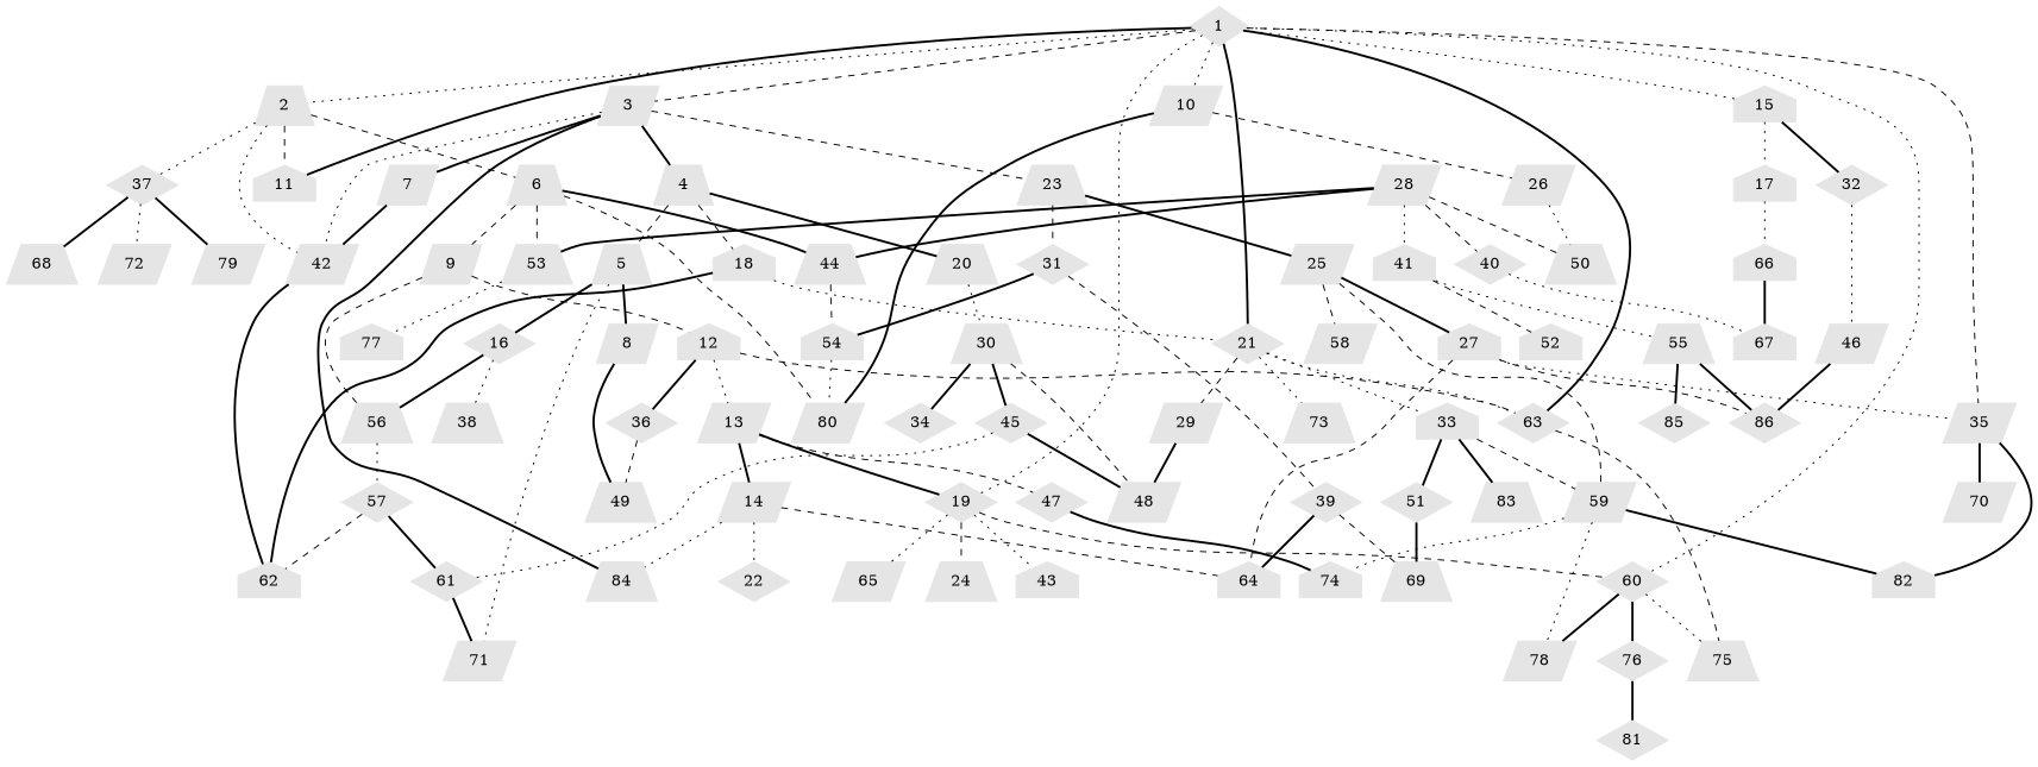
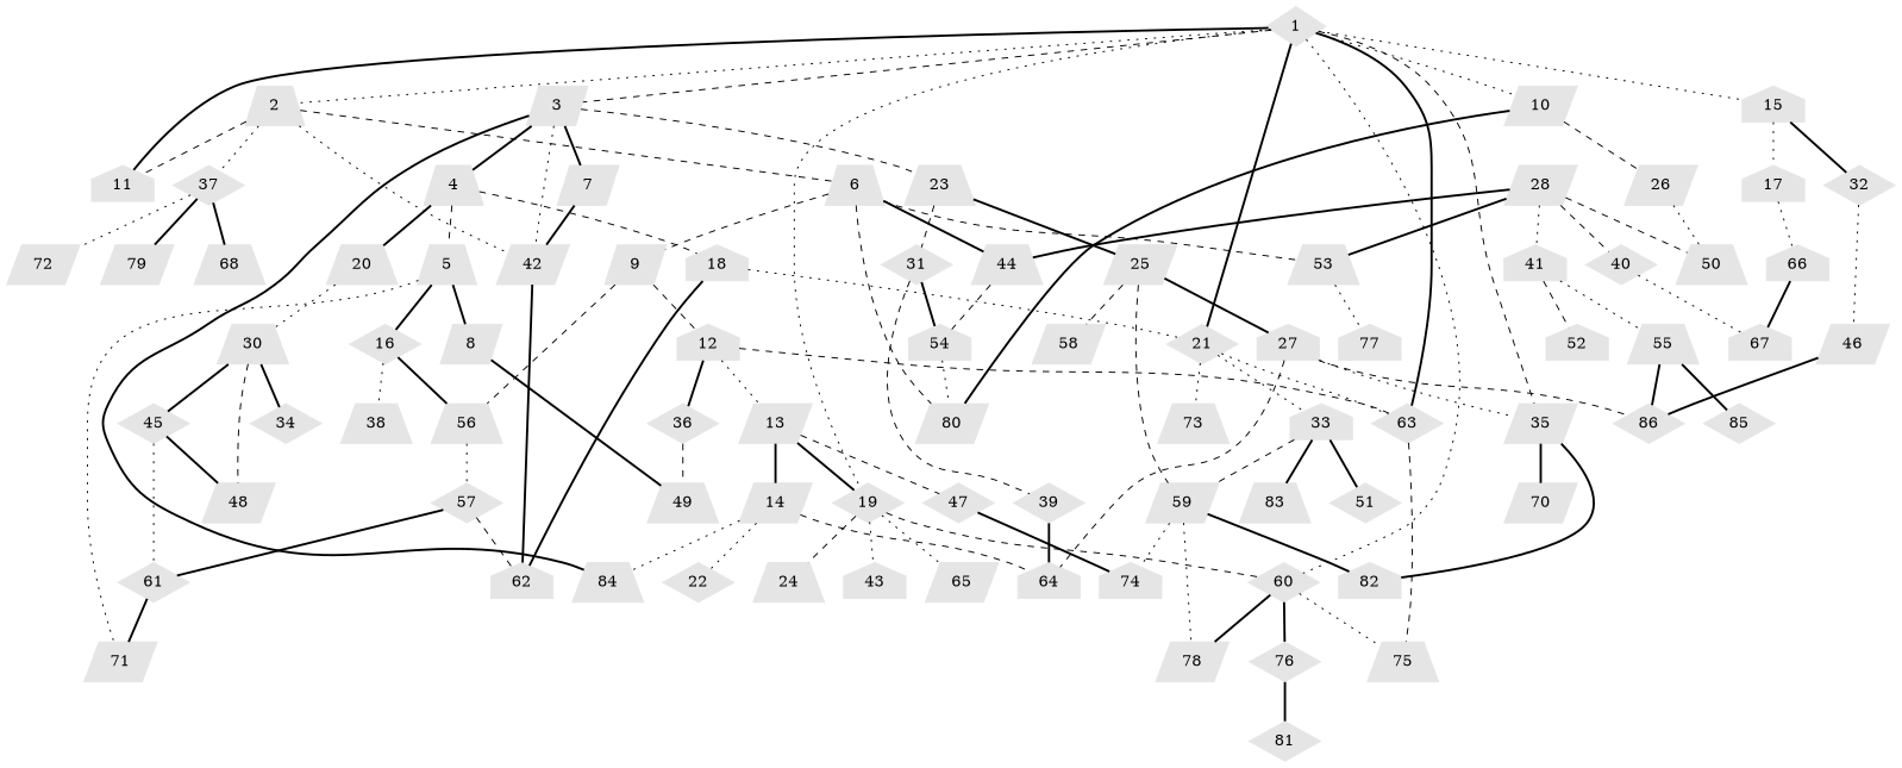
  graph {
    node [color=gray90 shape=parallelogram style=filled]
    edge [style=bold]
    1 [shape=diamond]
    2 [shape=trapezium]
    3
    10
    11 [shape=house]
    15 [shape=house]
    19 [shape=diamond]
    21 [shape=diamond]
    35
    60 [shape=diamond]
    63 [shape=diamond]
    6 [shape=trapezium]
    37 [shape=diamond]
    42
    4 [shape=trapezium]
    7
    23 [shape=trapezium]
    84 [shape=trapezium]
    80
    26
    17 [shape=house]
    32 [shape=diamond]
    24 [shape=trapezium]
    43 [shape=house]
    65
-   29
    33 [shape=house]
    73 [shape=trapezium]
    70
    82 [shape=house]
    78
    75 [shape=trapezium]
    76 [shape=diamond]
    9
    44 [shape=trapezium]
    53 [shape=trapezium]
    68 [shape=trapezium]
    72
    79
    62 [shape=house]
    5 [shape=trapezium]
    18 [shape=house]
    20 [shape=trapezium]
    25
    31 [shape=diamond]
    8
    16 [shape=diamond]
    71
    30 [shape=trapezium]
    49 [shape=trapezium]
    56 [shape=trapezium]
    38 [shape=trapezium]
    12 [shape=house]
    28
    50 [shape=trapezium]
    40 [shape=diamond]
    41 [shape=house]
    54 [shape=house]
    13
    36 [shape=diamond]
    57 [shape=diamond]
    14
    47 [shape=diamond]
    22 [shape=diamond]
    64 [shape=house]
    74 [shape=house]
    66 [shape=house]
    46
    67 [shape=house]
    48
    34 [shape=diamond]
    45 [shape=diamond]
    59
    51 [shape=diamond]
    83 [shape=trapezium]
    27 [shape=house]
    58
    39 [shape=diamond]
    86 [shape=diamond]
    52 [shape=house]
    55 [shape=trapezium]
    77 [shape=house]
    61 [shape=diamond]
-   69 [shape=trapezium]
    85 [shape=diamond]
    81 [shape=diamond]
    1 -- 2 [style=dotted]
    1 -- 3 [style=dashed]
    1 -- 10 [style=dotted]
    1 -- 11
    1 -- 15 [style=dotted]
    1 -- 19 [style=dotted]
    1 -- 21
    1 -- 35 [style=dashed]
    1 -- 60 [style=dotted]
    1 -- 63
    2 -- 11 [style=dashed]
    2 -- 6 [style=dashed]
    2 -- 37 [style=dotted]
    2 -- 42 [style=dotted]
    3 -- 42 [style=dotted]
    3 -- 4
    3 -- 7
    3 -- 23 [style=dashed]
    3 -- 84
    10 -- 80
    10 -- 26 [style=dashed]
    15 -- 17 [style=dotted]
    15 -- 32
    19 -- 60 [style=dashed]
    19 -- 24 [style=dashed]
    19 -- 43 [style=dotted]
    19 -- 65 [style=dotted]
    21 -- 63 [style=dotted]
-   21 -- 29 [style=dashed]
    21 -- 33 [style=dotted]
    21 -- 73 [style=dotted]
    35 -- 70
    35 -- 82
    60 -- 78
    60 -- 75 [style=dotted]
    60 -- 76
    63 -- 75 [style=dashed]
    6 -- 80 [style=dashed]
    6 -- 9 [style=dashed]
    6 -- 44
    6 -- 53 [style=dashed]
    37 -- 68
    37 -- 72 [style=dotted]
    37 -- 79
    42 -- 62
    4 -- 5 [style=dashed]
    4 -- 18 [style=dashed]
    4 -- 20
    7 -- 42
    23 -- 25
    23 -- 31 [style=dashed]
    26 -- 50 [style=dotted]
    17 -- 66 [style=dotted]
    32 -- 46 [style=dotted]
-   29 -- 48
    33 -- 59 [style=dashed]
    33 -- 51
    33 -- 83
    76 -- 81
    9 -- 56 [style=dashed]
    9 -- 12 [style=dashed]
    44 -- 54 [style=dashed]
    53 -- 77 [style=dotted]
    5 -- 8
    5 -- 16
    5 -- 71 [style=dotted]
    18 -- 21 [style=dotted]
    18 -- 62
    20 -- 30 [style=dotted]
    25 -- 59 [style=dashed]
    25 -- 27
    25 -- 58 [style=dashed]
    31 -- 54
    31 -- 39 [style=dashed]
    8 -- 49
    16 -- 56
    16 -- 38 [style=dotted]
    30 -- 48 [style=dashed]
    30 -- 34
    30 -- 45
    56 -- 57 [style=dotted]
    12 -- 63 [style=dashed]
    12 -- 13 [style=dotted]
    12 -- 36
    28 -- 44
    28 -- 53
    28 -- 50 [style=dashed]
    28 -- 40 [style=dashed]
    28 -- 41 [style=dotted]
    40 -- 67 [style=dotted]
    41 -- 52 [style=dashed]
    41 -- 55 [style=dotted]
    54 -- 80 [style=dotted]
    13 -- 19
    13 -- 14
    13 -- 47 [style=dashed]
    36 -- 49 [style=dashed]
    57 -- 62 [style=dashed]
    57 -- 61
    14 -- 84 [style=dotted]
    14 -- 22 [style=dotted]
    14 -- 64 [style=dashed]
    47 -- 74
    66 -- 67
    46 -- 86
    45 -- 48
    45 -- 61 [style=dotted]
    59 -- 82
    59 -- 78 [style=dotted]
    59 -- 74 [style=dotted]
-   51 -- 69
    27 -- 35 [style=dotted]
    27 -- 64 [style=dashed]
    27 -- 86 [style=dashed]
    39 -- 64
-   39 -- 69 [style=dashed]
    55 -- 86
    55 -- 85
    61 -- 71
  }
